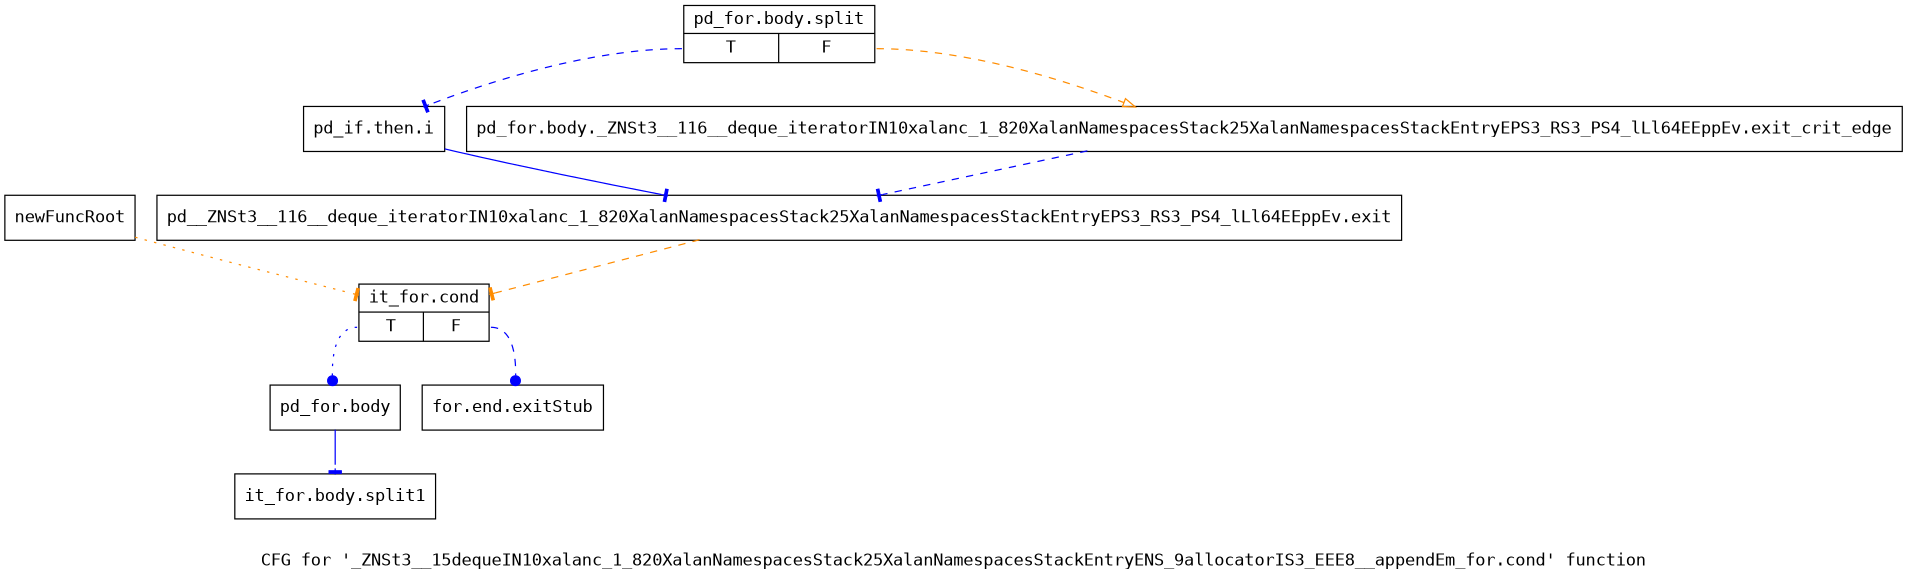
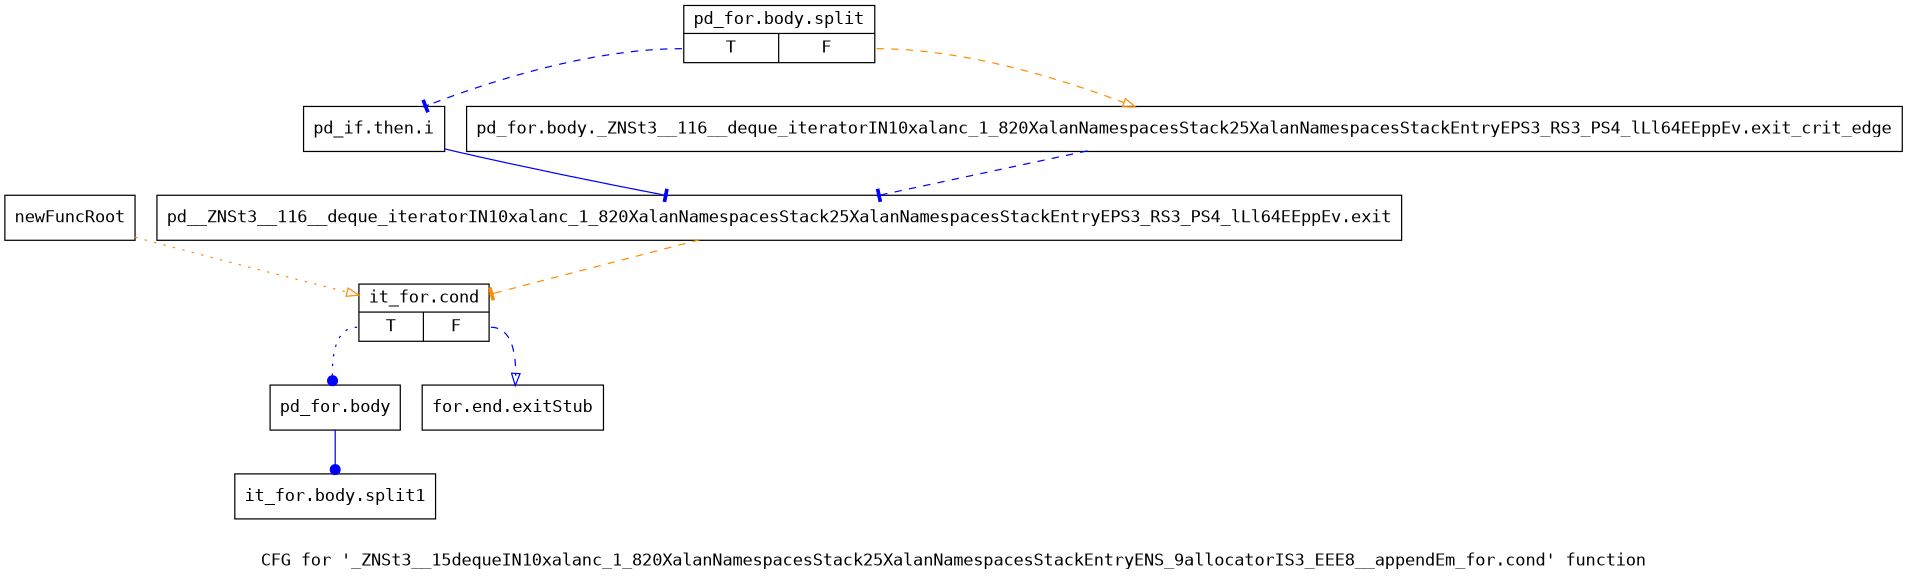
  digraph {
    fontname="DejaVu Sans Mono"
    label="CFG for '_ZNSt3__15dequeIN10xalanc_1_820XalanNamespacesStack25XalanNamespacesStackEntryENS_9allocatorIS3_EEE8__appendEm_for.cond' function"
    node [fontname="DejaVu Sans Mono" shape=record]
    edge [arrowhead=tee color=blue fontname="DejaVu Sans Mono" style=dashed]
    n1 [label="{newFuncRoot}"]
    n2 [label="{it_for.cond|{<s0>T|<s1>F}}"]
    n3 [label="{for.end.exitStub}"]
    n4 [label="{pd_for.body}"]
    n5 [label="{it_for.body.split1}"]
    n6 [label="{pd_for.body.split|{<s0>T|<s1>F}}"]
    n7 [label="{pd_if.then.i}"]
    n8 [label="{pd_for.body._ZNSt3__116__deque_iteratorIN10xalanc_1_820XalanNamespacesStack25XalanNamespacesStackEntryEPS3_RS3_PS4_lLl64EEppEv.exit_crit_edge}"]
    n9 [label="{pd__ZNSt3__116__deque_iteratorIN10xalanc_1_820XalanNamespacesStack25XalanNamespacesStackEntryEPS3_RS3_PS4_lLl64EEppEv.exit}"]
-   n1 -> n2 [color=darkorange style=dotted]
-   n2 -> n3 [arrowhead=dot tailport=s1]
+   n1 -> n2 [arrowhead=onormal color=darkorange style=dotted]
+   n2 -> n3 [arrowhead=onormal tailport=s1]
    n2 -> n4 [arrowhead=dot style=dotted tailport=s0]
-   n4 -> n5 [style=solid]
+   n4 -> n5 [arrowhead=dot style=solid]
    n6 -> n7 [tailport=s0]
    n6 -> n8 [arrowhead=onormal color=darkorange tailport=s1]
    n7 -> n9 [style=solid]
    n8 -> n9
    n9 -> n2 [color=darkorange]
  }
